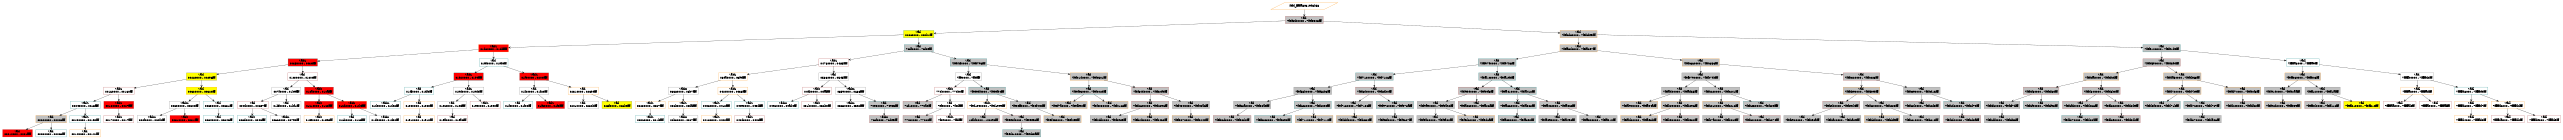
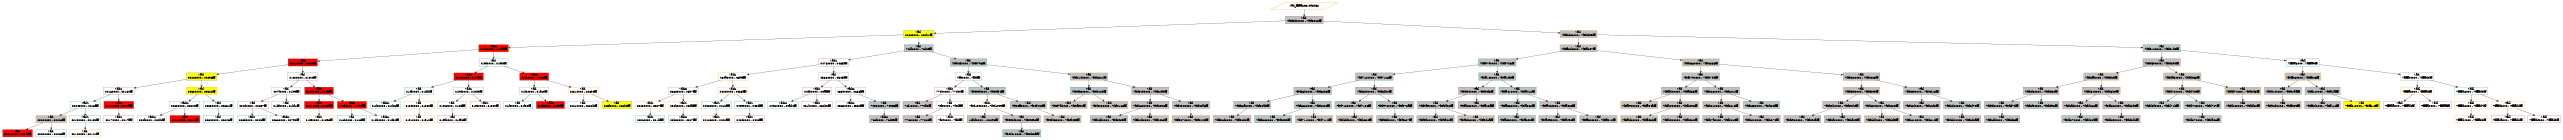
  digraph {
    rankdir=TB
    node [color=brown fillcolor=gray shape=record style=filled]
    edge [arrowhead=normal]
    n1 [label="{ Vad \n7fef54b0000 - 7fef5503fff }"]
-   vad_fffffa8031ed3b58 [color=darkorange shape=parallelogram label=fefd_fffffa8031ed3b58 fillcolor="" style=""]
+   vad_fffffa8031ed3b58 [color=darkorange shape=parallelogram fillcolor="" style=""]
    n3 [color=teal fillcolor=yellow label="{ Vad \n026c0000 - 030b1fff }"]
    n4 [color=darkorange label="{ Vad \n7fefcd80000 - 7fefcde9fff }"]
    n5 [color=darkorange fillcolor=red label="{ VadS\n01d60000 - 01ddffff }"]
    n6 [color=teal label="{ Vad \n76df0000 - 76f0efff }"]
    n7 [color=teal fillcolor=red label="{ VadS\n00350000 - 003cffff }"]
    n8 [color=teal fillcolor=white label="{ Vad \n01ef0000 - 01ef0fff }"]
    n9 [color=gray40 fillcolor=yellow label="{ Vad \n00280000 - 002e6fff }"]
    n10 [fillcolor=white label="{ Vad \n01c00000 - 01c00fff }"]
    n11 [fillcolor=white label="{ VadS\n00160000 - 00160fff }"]
    n12 [color=darkorange fillcolor=yellow label="{ Vad \n00320000 - 00320fff }"]
    n13 [color=teal fillcolor=white label="{ VadS\n00040000 - 0013ffff }"]
    n14 [fillcolor=red label="{ VadS\n00180000 - 0027ffff }"]
    n15 [color=darkorange label="{ Vad \n00020000 - 00026fff }"]
    n16 [color=teal fillcolor=white label="{ VadS\n00150000 - 00150fff }"]
    n17 [fillcolor=red label="{ Vad \n00010000 - 0001ffff }"]
    n18 [color=teal fillcolor=white label="{ Vad \n00030000 - 00033fff }"]
    n19 [color=darkorange fillcolor=white label="{ Vad \n00140000 - 00141fff }"]
    n20 [fillcolor=white label="{ VadS\n00170000 - 0017ffff }"]
    n21 [color=gray40 fillcolor=white label="{ Vadm\n00300000 - 00300fff }"]
    n22 [color=teal fillcolor=white label="{ Vad \n00330000 - 00331fff }"]
    n23 [color=gray40 fillcolor=white label="{ Vadm\n002f0000 - 002f0fff }"]
    n24 [fillcolor=red label="{ VadS\n00310000 - 0031ffff }"]
    n25 [color=teal fillcolor=white label="{ Vad \n00340000 - 00346fff }"]
    n26 [color=gray40 fillcolor=white label="{ Vad \n007f0000 - 01beffff }"]
    n27 [color=gray40 fillcolor=red label="{ VadS\n01ca0000 - 01caffff }"]
    n28 [fillcolor=white label="{ Vad \n004d0000 - 00657fff }"]
    n29 [color=gray40 fillcolor=white label="{ Vad \n01bf0000 - 01bf1fff }"]
    n30 [color=teal fillcolor=white label="{ VadS\n003d0000 - 004cffff }"]
    n31 [color=gray40 fillcolor=white label="{ Vadm\n00660000 - 007e0fff }"]
    n32 [fillcolor=red label="{ VadS\n01c10000 - 01c8ffff }"]
    n33 [color=darkorange fillcolor=red label="{ VadS\n01cd0000 - 01d4ffff }"]
    n34 [color=darkorange fillcolor=white label="{ VadS\n01c90000 - 01c98fff }"]
    n35 [color=teal fillcolor=white label="{ Vad \n01cb0000 - 01ccffff }"]
    n36 [color=gray40 fillcolor=white label="{ Vadm\n01d50000 - 01d50fff }"]
    n37 [color=teal fillcolor=red label="{ VadS\n01e20000 - 01e9ffff }"]
    n38 [color=gray40 fillcolor=red label="{ VadS\n01f90000 - 0200ffff }"]
    n39 [color=teal fillcolor=white label="{ Vad \n01df0000 - 01df0fff }"]
    n40 [color=gray40 fillcolor=white label="{ VadS\n01ed0000 - 01ed0fff }"]
    n41 [color=teal fillcolor=white label="{ Vadm\n01de0000 - 01de2fff }"]
    n42 [color=darkorange fillcolor=white label="{ Vad \n01e00000 - 01e00fff }"]
    n43 [color=darkorange fillcolor=white label="{ Vad \n01e10000 - 01e10fff }"]
    n44 [color=gray40 fillcolor=white label="{ Vad \n01ec0000 - 01ecffff }"]
    n45 [fillcolor=white label="{ VadS\n01ee0000 - 01ee0fff }"]
    n46 [fillcolor=white label="{ Vad \n01ea0000 - 01ea0fff }"]
    n47 [color=gray40 fillcolor=white label="{ Vad \n01f20000 - 01f20fff }"]
    n48 [color=darkorange fillcolor=white label="{ Vad \n02310000 - 023eefff }"]
    n49 [color=teal fillcolor=white label="{ Vad \n01f00000 - 01f00fff }"]
    n50 [color=gray40 fillcolor=red label="{ VadS\n01f50000 - 01f5ffff }"]
    n51 [color=gray40 fillcolor=white label="{ Vad \n02010000 - 0230bfff }"]
    n52 [color=gray40 fillcolor=yellow label="{ Vad \n023f0000 - 026befff }"]
    n53 [fillcolor=white label="{ VadS\n04760000 - 0485ffff }"]
    n54 [color=teal label="{ Vad \n7feef4f0000 - 7feef798fff }"]
    n55 [color=darkorange fillcolor=white label="{ VadS\n03ea0000 - 03f9ffff }"]
    n56 [color=gray40 fillcolor=white label="{ Vad \n05360000 - 0545ffff }"]
    n57 [color=gray40 fillcolor=white label="{ Vadm\n03380000 - 03b7ffff }"]
    n58 [color=darkorange fillcolor=white label="{ VadS\n04240000 - 0433ffff }"]
    n59 [color=darkorange fillcolor=white label="{ VadS\n03280000 - 0337ffff }"]
    n60 [color=darkorange fillcolor=white label="{ VadS\n03cb0000 - 03daffff }"]
    n61 [color=teal fillcolor=white label="{ VadS\n030c0000 - 031bffff }"]
    n62 [color=gray40 fillcolor=white label="{ Vadm\n03b80000 - 03c7ffff }"]
    n63 [color=teal fillcolor=white label="{ VadS\n04030000 - 0412ffff }"]
    n64 [color=teal fillcolor=white label="{ VadS\n044e0000 - 045dffff }"]
    n65 [color=darkorange fillcolor=white label="{ VadS\n04130000 - 0422ffff }"]
    n66 [fillcolor=white label="{ VadS\n043d0000 - 044cffff }"]
    n67 [fillcolor=white label="{ VadS\n04db0000 - 04faffff }"]
    n68 [color=gray40 fillcolor=white label="{ Vadm\n06590000 - 0688ffff }"]
    n69 [color=teal fillcolor=white label="{ Vadm\n04960000 - 04ad4fff }"]
    n70 [fillcolor=white label="{ VadS\n051b0000 - 052b0fff }"]
    n71 [color=gray40 fillcolor=white label="{ Vadm\n05630000 - 05e2ffff }"]
    n72 [color=teal label="{ Vad \n74950000 - 74955fff }"]
    n73 [label="{ Vadm\n76cf0000 - 76de9fff }"]
    n74 [color=gray40 fillcolor=white label="{ Vadl\n7ffe0000 - 7ffeffff }"]
    n75 [color=darkorange label="{ Vad \n7fef01d0000 - 7fef0501fff }"]
    n76 [fillcolor=white label="{ VadS\n770b0000 - 770b0fff }"]
    n77 [color=teal label="{ Vad \n7feeeef0000 - 7feeefe4fff }"]
    n78 [label="{ Vad \n76f10000 - 770aefff }"]
    n79 [color=gray40 fillcolor=white label="{ Vad \n7efe0000 - 7f0dffff }"]
    n80 [label="{ Vad \n770c0000 - 770c2fff }"]
    n81 [fillcolor=white label="{ VadS\n7f0e0000 - 7ffdffff }"]
    n82 [color=darkorange fillcolor=white label="{ VadS\n7fed1e90000 - 7fed1e99fff }"]
    n83 [color=gray40 label="{ Vad \n7feeeff0000 - 7feef440fff }"]
    n84 [label="{ Vad \n13fbf0000 - 14609cfff }"]
    n85 [label="{ Vad \n7feee0f0000 - 7feeeee8fff }"]
    n86 [color=teal label="{ Vad \n7feedc10000 - 7feedc5afff }"]
    n87 [color=darkorange label="{ Vad \n7feef450000 - 7feef4eefff }"]
    n88 [color=teal label="{ Vad \n7feefe30000 - 7fef002efff }"]
    n89 [label="{ Vad \n7fef34d0000 - 7fef34f9fff }"]
    n90 [color=darkorange label="{ Vad \n7feef7a0000 - 7feefb90fff }"]
    n91 [color=darkorange label="{ Vad \n7fef0030000 - 7fef01c6fff }"]
    n92 [label="{ Vad \n7fef2640000 - 7fef269cfff }"]
    n93 [color=gray40 label="{ Vad \n7fef4340000 - 7fef43acfff }"]
    n94 [color=gray40 label="{ Vad \n7fef0dd0000 - 7fef0e89fff }"]
    n95 [color=darkorange label="{ Vad \n7fef34b0000 - 7fef34c8fff }"]
    n96 [color=darkorange label="{ Vad \n7fef5070000 - 7fef5244fff }"]
    n97 [color=darkorange label="{ Vad \n7fefa8d0000 - 7fefa8e7fff }"]
    n98 [color=teal label="{ Vad \n7fefe100000 - 7fefe1d9fff }"]
    n99 [color=teal label="{ Vad \n7fef9790000 - 7fef97b6fff }"]
    n100 [color=darkorange label="{ Vad \n7fefc660000 - 7fefc853fff }"]
    n101 [color=teal label="{ Vad \n7fef7120000 - 7fef7126fff }"]
    n102 [color=teal label="{ Vad \n7fefa1c0000 - 7fefa1ebfff }"]
    n103 [color=gray40 label="{ Vad \n7fef58b0000 - 7fef58b3fff }"]
    n104 [label="{ Vad \n7fef8d40000 - 7fef8db0fff }"]
    n105 [color=gray40 label="{ Vad \n7fef58a0000 - 7fef58aefff }"]
    n106 [color=teal label="{ Vad \n7fef6c20000 - 7fef6c90fff }"]
    n107 [label="{ Vad \n7fef56d0000 - 7fef56d2fff }"]
    n108 [color=teal label="{ Vad \n7fef58c0000 - 7fef58e0fff }"]
    n109 [color=darkorange label="{ Vad \n7fef7110000 - 7fef7114fff }"]
    n110 [color=gray40 label="{ Vad \n7fef7130000 - 7fef7136fff }"]
    n111 [color=teal label="{ Vad \n7fef9780000 - 7fef978afff }"]
    n112 [color=darkorange label="{ Vad \n7fef8bf0000 - 7fef8c54fff }"]
    n113 [color=gray40 label="{ Vad \n7fef95f0000 - 7fef9607fff }"]
    n114 [label="{ Vad \n7fef9ee0000 - 7fef9ef8fff }"]
    n115 [color=teal label="{ Vad \n7fefa410000 - 7fefa412fff }"]
    n116 [color=gray40 label="{ Vad \n7fef9a90000 - 7fef9a92fff }"]
    n117 [label="{ Vad \n7fefa030000 - 7fefa06afff }"]
    n118 [color=gray40 label="{ Vad \n7fef9a80000 - 7fef9a82fff }"]
    n119 [color=darkorange label="{ Vad \n7fef9dc0000 - 7fef9dcafff }"]
    n120 [color=teal label="{ Vad \n7fefa360000 - 7fefa362fff }"]
    n121 [label="{ Vad \n7fefa4c0000 - 7fefa4c3fff }"]
    n122 [color=teal label="{ Vad \n7fefa350000 - 7fefa352fff }"]
    n123 [color=gray40 label="{ Vad \n7fefa490000 - 7fefa498fff }"]
    n124 [color=gray40 label="{ Vad \n7fefa500000 - 7fefa510fff }"]
    n125 [color=gray40 label="{ Vad \n7fefb790000 - 7fefb79bfff }"]
    n126 [label="{ Vad \n7fefcc20000 - 7fefcc23fff }"]
    n127 [color=gray40 label="{ Vad \n7fefad00000 - 7fefad55fff }"]
    n128 [color=gray40 label="{ Vad \n7fefc220000 - 7fefc241fff }"]
    n129 [color=darkorange label="{ Vad \n7fefa940000 - 7fefa94afff }"]
    n130 [color=darkorange label="{ Vad \n7fefb290000 - 7fefb296fff }"]
    n131 [color=darkorange label="{ Vad \n7fefad60000 - 7fefae8bfff }"]
    n132 [label="{ Vad \n7fefb530000 - 7fefb532fff }"]
    n133 [color=darkorange label="{ Vad \n7fefc010000 - 7fefc016fff }"]
    n134 [color=teal label="{ Vad \n7fefc250000 - 7fefc29ffff }"]
    n135 [color=gray40 label="{ Vad \n7fefb7a0000 - 7fefb8c4fff }"]
    n136 [label="{ Vad \n7fefc020000 - 7fefc074fff }"]
    n137 [color=darkorange label="{ Vad \n7fefcbe0000 - 7fefcbeefff }"]
    n138 [color=gray40 label="{ Vad \n7fefcce0000 - 7fefcd15fff }"]
    n139 [label="{ Vad \n7fefc9b0000 - 7fefc9d4fff }"]
    n140 [color=gray40 label="{ Vad \n7fefcc00000 - 7fefcc03fff }"]
    n141 [color=gray40 label="{ Vad \n7fefc980000 - 7fefc98afff }"]
    n142 [color=gray40 label="{ Vad \n7fefca20000 - 7fefca2efff }"]
    n143 [color=darkorange label="{ Vad \n7fefcbf0000 - 7fefcbfefff }"]
    n144 [color=gray40 label="{ Vad \n7fefcc10000 - 7fefcc13fff }"]
    n145 [label="{ Vad \n7fefccd0000 - 7fefccd3fff }"]
    n146 [color=teal label="{ Vad \n7fefcd60000 - 7fefcd79fff }"]
    n147 [label="{ Vad \n7fefcd20000 - 7fefcd5afff }"]
    n148 [label="{ Vad \n7fefd5e0000 - 7fefd5edfff }"]
    n149 [color=teal fillcolor=white label="{ Vadl\n7fffffa8000 - 7fffffa9fff }"]
    n150 [color=darkorange label="{ Vad \n7fefcfa0000 - 7fefcfcdfff }"]
    n151 [color=darkorange label="{ Vad \n7fefda50000 - 7fefdb58fff }"]
    n152 [label="{ Vad \n7fefcf80000 - 7fefcf84fff }"]
    n153 [label="{ Vad \n7fefd340000 - 7fefd3b0fff }"]
    n154 [color=gray40 label="{ Vad \n7fefcf60000 - 7fefcf7dfff }"]
    n155 [color=teal label="{ Vad \n7fefcf90000 - 7fefcf92fff }"]
    n156 [color=gray40 label="{ Vad \n7fefcdf0000 - 7fefcf5cfff }"]
    n157 [label="{ Vad \n7fefcfd0000 - 7fefd066fff }"]
    n158 [label="{ Vad \n7fefd3c0000 - 7fefd3defff }"]
    n159 [color=teal label="{ Vad \n7fefd070000 - 7fefd33afff }"]
    n160 [label="{ Vad \n7fefd3e0000 - 7fefd5dbfff }"]
    n161 [color=darkorange label="{ Vad \n7fefd720000 - 7fefd7befff }"]
    n162 [color=darkorange label="{ Vad \n7fefdf70000 - 7fefe0f3fff }"]
    n163 [color=teal label="{ Vad \n7fefd5f0000 - 7fefd71bfff }"]
    n164 [color=teal label="{ Vad \n7fefd7c0000 - 7fefd7c7fff }"]
    n165 [color=gray40 label="{ Vad \n7fefd870000 - 7fefda46fff }"]
    n166 [label="{ Vad \n7fefdc40000 - 7fefdf60fff }"]
    n167 [color=darkorange label="{ Vad \n7feff060000 - 7feff0c6fff }"]
    n168 [color=gray40 fillcolor=white label="{ Vad \n7fffffb0000 - 7fffffd2fff }"]
    n169 [color=gray40 label="{ Vad \n7fefe1e0000 - 7fefe2aafff }"]
    n170 [color=gray40 label="{ Vad \n7feff120000 - 7feff1fafff }"]
    n171 [color=darkorange label="{ Vad \n7fefe2d0000 - 7feff059fff }"]
    n172 [label="{ Vad \n7feff0d0000 - 7feff11cfff }"]
    n173 [fillcolor=yellow label="{ Vad \n7feff210000 - 7feff210fff }"]
    n174 [color=darkorange fillcolor=white label="{ Vadl\n7fffffac000 - 7fffffadfff }"]
    n175 [color=teal fillcolor=white label="{ Vadl\n7fffffd8000 - 7fffffd9fff }"]
    n176 [fillcolor=white label="{ Vadl\n7fffffaa000 - 7fffffabfff }"]
    n177 [fillcolor=white label="{ Vadl\n7fffffae000 - 7fffffaffff }"]
    n178 [color=darkorange fillcolor=white label="{ Vadl\n7fffffd6000 - 7fffffd7fff }"]
    n179 [color=darkorange fillcolor=white label="{ Vadl\n7fffffdc000 - 7fffffddfff }"]
    n180 [color=darkorange fillcolor=white label="{ Vadl\n7fffffd4000 - 7fffffd5fff }"]
    n181 [fillcolor=white label="{ Vadl\n7fffffda000 - 7fffffdbfff }"]
    n182 [fillcolor=white label="{ Vadl\n7fffffde000 - 7fffffdefff }"]
    n1 -> n3 [arrowhead=vee]
    n1 -> n4 [arrowhead=vee]
    vad_fffffa8031ed3b58 -> n1 [arrowhead=vee]
    n3 -> n5 [arrowhead=vee]
    n3 -> n6
    n4 -> n97
    n4 -> n98
    n5 -> n7
    n5 -> n8 [arrowhead=vee]
    n6 -> n53 [arrowhead=vee]
    n6 -> n54 [arrowhead=vee]
    n7 -> n9 [arrowhead=vee]
    n7 -> n10
    n8 -> n37 [arrowhead=vee]
    n8 -> n38 [arrowhead=vee]
    n9 -> n11
    n9 -> n12 [arrowhead=vee]
    n10 -> n26
    n10 -> n27
    n11 -> n13
    n11 -> n14
    n12 -> n21
    n12 -> n22 [arrowhead=vee]
    n13 -> n15
    n13 -> n16 [arrowhead=vee]
    n14 -> n20
    n15 -> n17
    n15 -> n18
    n16 -> n19
    n21 -> n23
    n21 -> n24
    n22 -> n25
    n26 -> n28 [arrowhead=vee]
    n26 -> n29
    n27 -> n32 [arrowhead=vee]
    n27 -> n33
    n28 -> n30 [arrowhead=vee]
    n28 -> n31
    n32 -> n34
    n33 -> n35 [arrowhead=vee]
    n33 -> n36 [arrowhead=vee]
    n37 -> n39
    n37 -> n40
    n38 -> n47
    n38 -> n48
    n39 -> n41
    n39 -> n42 [arrowhead=vee]
    n40 -> n44 [arrowhead=vee]
    n40 -> n45 [arrowhead=vee]
    n42 -> n43 [arrowhead=vee]
    n44 -> n46
    n47 -> n49 [arrowhead=vee]
    n47 -> n50
    n48 -> n51 [arrowhead=vee]
    n48 -> n52 [arrowhead=vee]
    n53 -> n55 [arrowhead=vee]
    n53 -> n56 [arrowhead=vee]
    n54 -> n74 [arrowhead=vee]
    n54 -> n75 [arrowhead=vee]
    n55 -> n57
    n55 -> n58
    n56 -> n67
    n56 -> n68 [arrowhead=vee]
    n57 -> n59
    n57 -> n60
    n58 -> n63
    n58 -> n64
    n59 -> n61
    n60 -> n62 [arrowhead=vee]
    n63 -> n65 [arrowhead=vee]
    n64 -> n66
    n67 -> n69 [arrowhead=vee]
    n67 -> n70 [arrowhead=vee]
    n68 -> n71
    n68 -> n72 [arrowhead=vee]
    n72 -> n73
    n74 -> n76
    n74 -> n77
    n75 -> n88
    n75 -> n89 [arrowhead=vee]
    n76 -> n78
    n76 -> n79 [arrowhead=vee]
    n77 -> n82
    n77 -> n83 [arrowhead=vee]
    n79 -> n80 [arrowhead=vee]
    n79 -> n81
    n82 -> n84
    n82 -> n85
    n83 -> n87
    n85 -> n86 [arrowhead=vee]
    n88 -> n90 [arrowhead=vee]
    n88 -> n91 [arrowhead=vee]
    n89 -> n92
    n89 -> n93
    n92 -> n94
    n92 -> n95
    n93 -> n96
    n97 -> n99
    n97 -> n100
    n98 -> n148 [arrowhead=vee]
    n98 -> n149
    n99 -> n101 [arrowhead=vee]
    n99 -> n102
    n100 -> n125 [arrowhead=vee]
    n100 -> n126
    n101 -> n103 [arrowhead=vee]
    n101 -> n104
    n102 -> n114
    n102 -> n115
    n103 -> n105
    n103 -> n106 [arrowhead=vee]
    n104 -> n110
    n104 -> n111
    n105 -> n107 [arrowhead=vee]
    n106 -> n108
    n106 -> n109 [arrowhead=vee]
    n110 -> n112
    n111 -> n113
    n114 -> n116
    n114 -> n117
    n115 -> n120 [arrowhead=vee]
    n115 -> n121
    n116 -> n118 [arrowhead=vee]
    n116 -> n119
    n120 -> n122
    n121 -> n123
    n121 -> n124
    n125 -> n127 [arrowhead=vee]
    n125 -> n128 [arrowhead=vee]
    n126 -> n137 [arrowhead=vee]
    n126 -> n138 [arrowhead=vee]
    n127 -> n129 [arrowhead=vee]
    n127 -> n130 [arrowhead=vee]
    n128 -> n133
    n128 -> n134
    n130 -> n131 [arrowhead=vee]
    n130 -> n132
    n133 -> n135 [arrowhead=vee]
    n133 -> n136 [arrowhead=vee]
    n137 -> n139
    n137 -> n140
    n138 -> n145 [arrowhead=vee]
    n138 -> n146
    n139 -> n141 [arrowhead=vee]
    n139 -> n142
    n140 -> n143
    n140 -> n144
    n146 -> n147 [arrowhead=vee]
    n148 -> n150
    n148 -> n151 [arrowhead=vee]
    n149 -> n167 [arrowhead=vee]
    n149 -> n168
    n150 -> n152
    n150 -> n153
    n151 -> n161
    n151 -> n162
    n152 -> n154 [arrowhead=vee]
    n152 -> n155
    n153 -> n157 [arrowhead=vee]
    n153 -> n158 [arrowhead=vee]
    n154 -> n156
    n157 -> n159
    n158 -> n160
    n161 -> n163
    n161 -> n164 [arrowhead=vee]
    n162 -> n166
    n164 -> n165
    n167 -> n169 [arrowhead=vee]
    n167 -> n170
    n168 -> n174
    n168 -> n175
    n169 -> n171 [arrowhead=vee]
    n170 -> n172 [arrowhead=vee]
    n170 -> n173 [arrowhead=vee]
    n174 -> n176 [arrowhead=vee]
    n174 -> n177
    n175 -> n178 [arrowhead=vee]
    n175 -> n179
    n178 -> n180 [arrowhead=vee]
    n179 -> n181 [arrowhead=vee]
    n179 -> n182
  }
